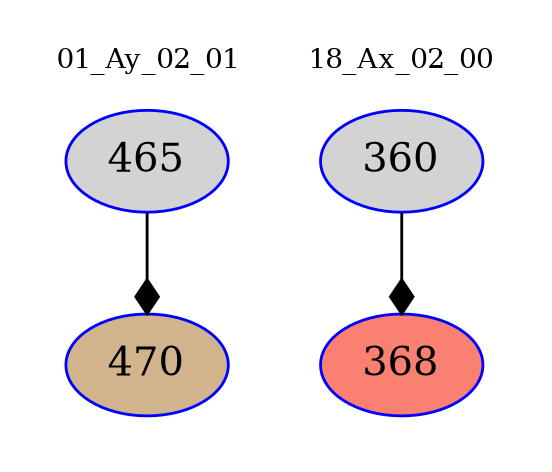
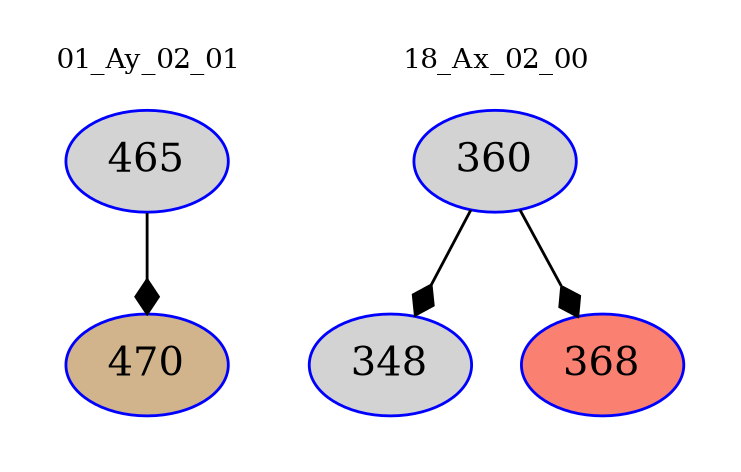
  digraph {
    fontname="DejaVu Serif"
    node [color=blue fillcolor=lightgrey fontname="DejaVu Serif" style=filled]
    edge [arrowhead=diamond color=black fontname="DejaVu Serif"]
    n1 [label=465]
    n2 [fillcolor=tan label=470]
    n3 [label=360]
+   n4 [label=348]
    n5 [fillcolor=salmon label=368]
    subgraph cluster_1 {
      color=white
      fontsize=10
      label="01_Ay_02_01"
      n1
      n2
    }
    subgraph cluster_2 {
      color=white
      fontsize=10
      label="18_Ax_02_00"
      n3
+     n4
      n5
    }
    n1 -> n2
+   n3 -> n4
    n3 -> n5
  }
